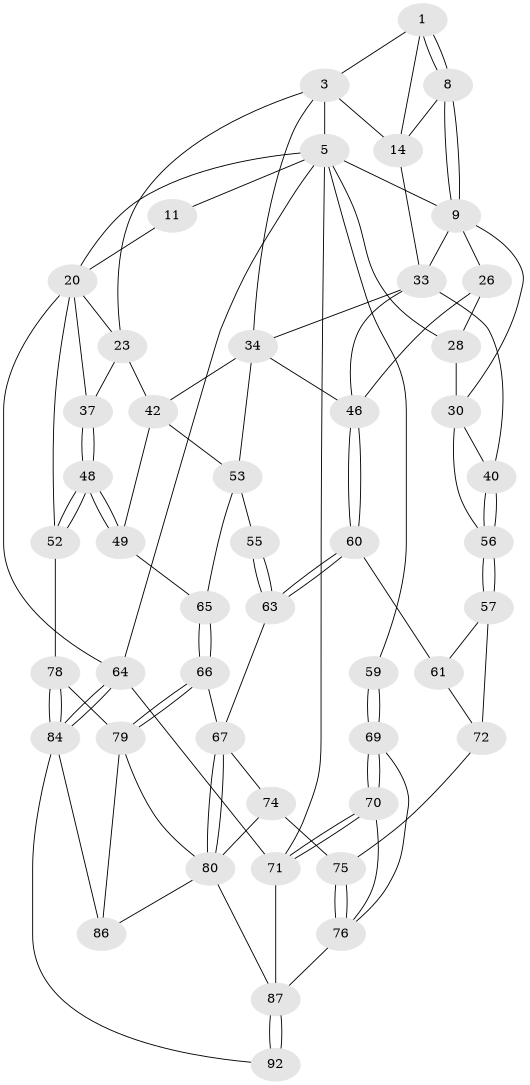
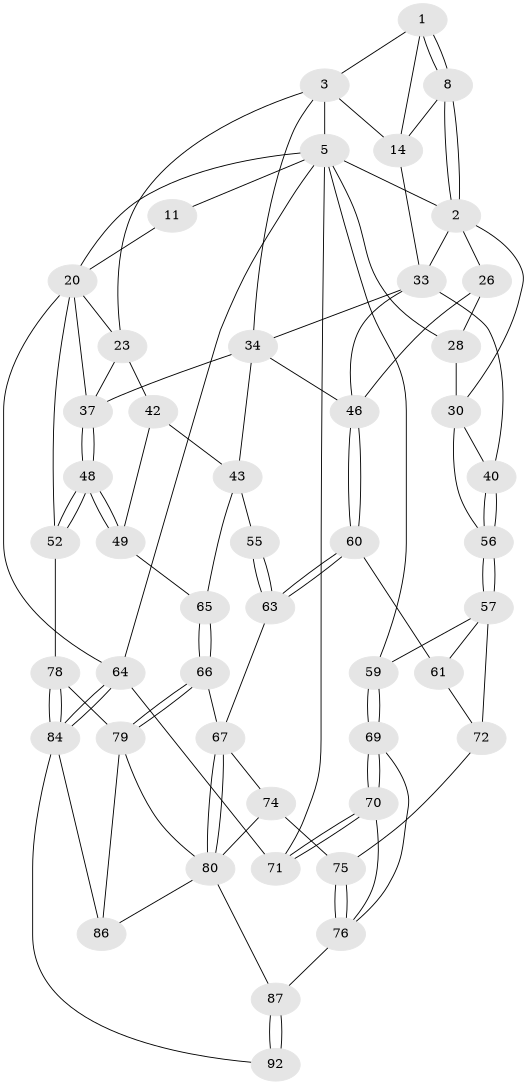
  graph {
    node [color=gray90 style=filled]
    1 [super="+2"]
    3 [super="+4+13"]
    8
    14 [super="+16"]
    5 [super="+19+6"]
    23 [super="+38"]
    34 [super="+35+43"]
-   9 [super="+25+10"]
+   9 [super="+25+10" label=2]
    33 [super="+36"]
    11 [super="+12"]
    20 [super="+51+21"]
    28
    59
    64
    71
    37
    42 [super="+50"]
    46
-   53 [super="+54"]
+   53 [super="+54" label=43]
    26 [super="+27"]
    30 [super="+31+41"]
    52
    69
    84 [super="+85"]
    87 [super="+88"]
    40
    56
    48
    78
    49
    57 [super="+62+58"]
    60
    55
    65
    63
    61
    66
    79 [super="+82"]
    67 [super="+68"]
    72 [super="+73"]
    75
    70
    76 [super="+77+89"]
    74
    80 [super="+83+81"]
    86
    92
    1 -- 3
    1 -- 8
    1 -- 8
    1 -- 14
    3 -- 14
    3 -- 5
    3 -- 23
    3 -- 34
    8 -- 14
    8 -- 9
    8 -- 9
    14 -- 33
    5 -- 9 [weight=2]
    5 -- 11
    5 -- 20
    5 -- 28
    5 -- 59
    5 -- 64
    5 -- 71
    23 -- 37
    23 -- 42
-   34 -- 42
+   34 -- 37
    34 -- 46
    34 -- 53
    9 -- 33
    9 -- 26 [weight=2]
    9 -- 30
    33 -- 34
    33 -- 46
    33 -- 40
    11 -- 20
    20 -- 23
    20 -- 64
    20 -- 37
    20 -- 52
    28 -- 30
    59 -- 69
    59 -- 69
    64 -- 71
    64 -- 84
    64 -- 84
-   71 -- 87
    37 -- 48
    37 -- 48
    42 -- 53
    42 -- 49
    46 -- 60
    46 -- 60
    53 -- 55
    53 -- 65
    26 -- 28
    26 -- 46
    30 -- 40
    30 -- 56
    52 -- 78
    69 -- 70
    69 -- 70
    69 -- 76
    84 -- 86
    84 -- 92
    87 -- 92 [weight=2]
    87 -- 92
    40 -- 56
    40 -- 56
    56 -- 57
    56 -- 57
    48 -- 52
    48 -- 52
    48 -- 49
    48 -- 49
    78 -- 84
    78 -- 84
    78 -- 79
    49 -- 65
+   57 -- 59
    57 -- 61
    57 -- 72 [weight=2]
    60 -- 63
    60 -- 63
    60 -- 61
    55 -- 63
    55 -- 63
    65 -- 66
    65 -- 66
    63 -- 67
    61 -- 72
    66 -- 79
    66 -- 79
    66 -- 67
    79 -- 80
    79 -- 86
    67 -- 74
    67 -- 80
    67 -- 80
    72 -- 75
    75 -- 76
    75 -- 76
    70 -- 71
    70 -- 71
    70 -- 76
    76 -- 87 [weight=2]
    74 -- 75
    74 -- 80
    80 -- 87
    80 -- 86
  }
